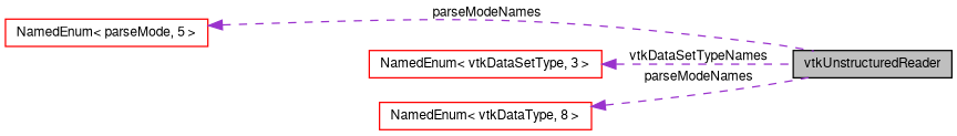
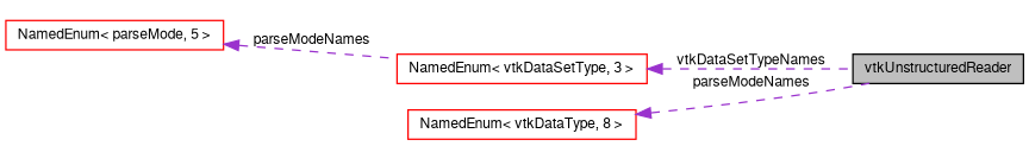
  digraph {
    rankdir=LR
    node [color=red fontname=FreeSans fontsize=10 shape=record]
    edge [color=darkorchid3 dir=back fontname=FreeSans fontsize=10 labelfontname=FreeSans labelfontsize=10 style=dashed]
    n1 [color=black fillcolor=grey75 fontcolor=black height=0.2 label=vtkUnstructuredReader style=filled width=0.4]
    n2 [height=0.2 label="NamedEnum\< parseMode, 5 \>" width=0.4]
    n3 [height=0.2 label="NamedEnum\< vtkDataType, 8 \>" width=0.4]
    n4 [height=0.2 label="NamedEnum\< vtkDataSetType, 3 \>" width=0.4]
-   n2 -> n1 [label=" parseModeNames"]
+   n2 -> n4 [label=" parseModeNames"]
    n3 -> n1 [label=" parseModeNames"]
    n4 -> n1 [label=" vtkDataSetTypeNames"]
  }
